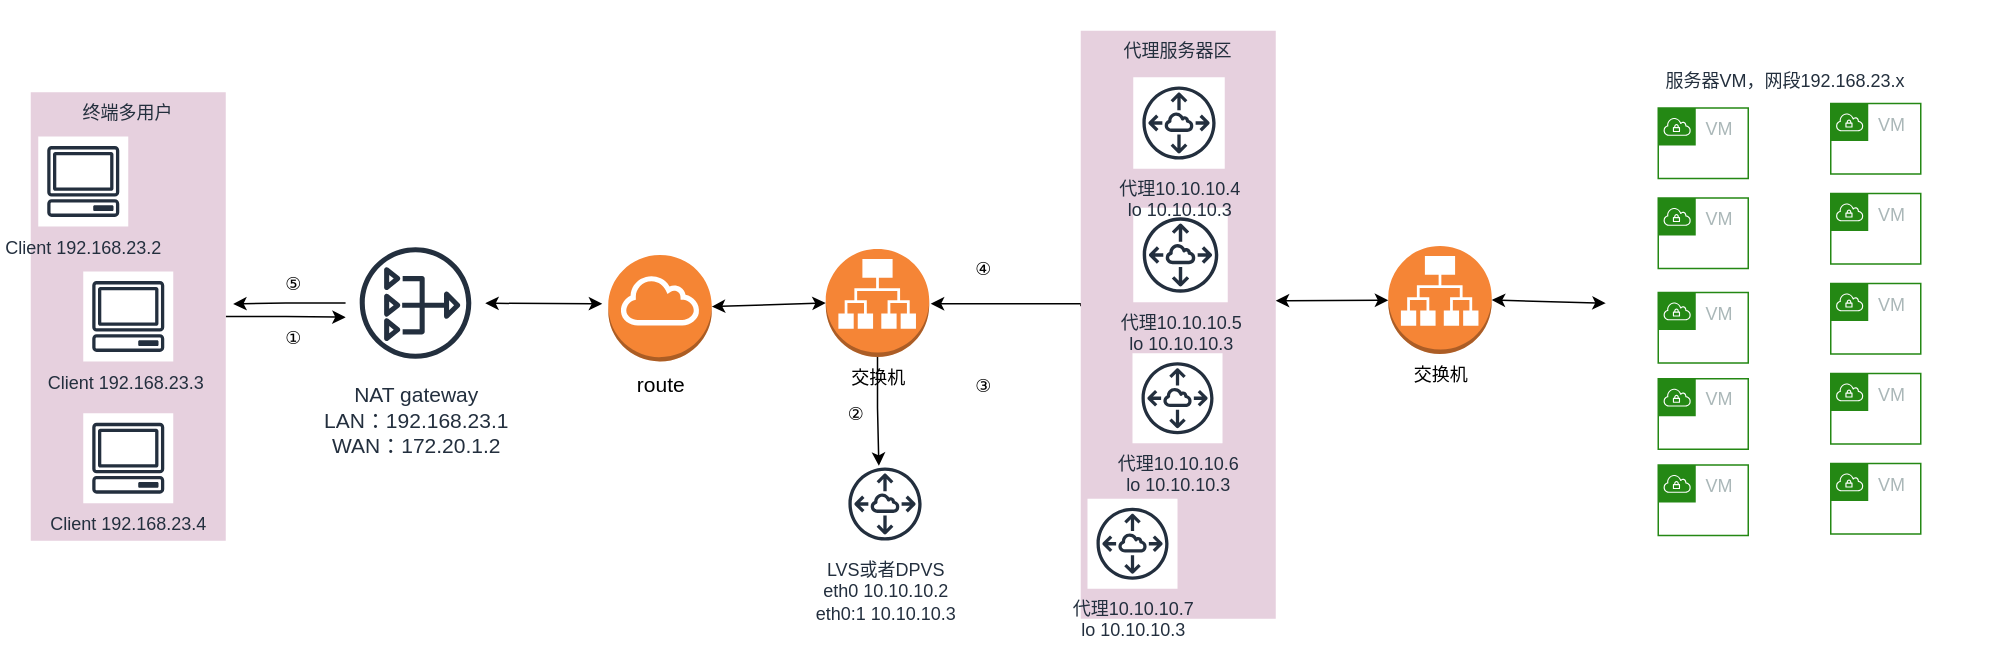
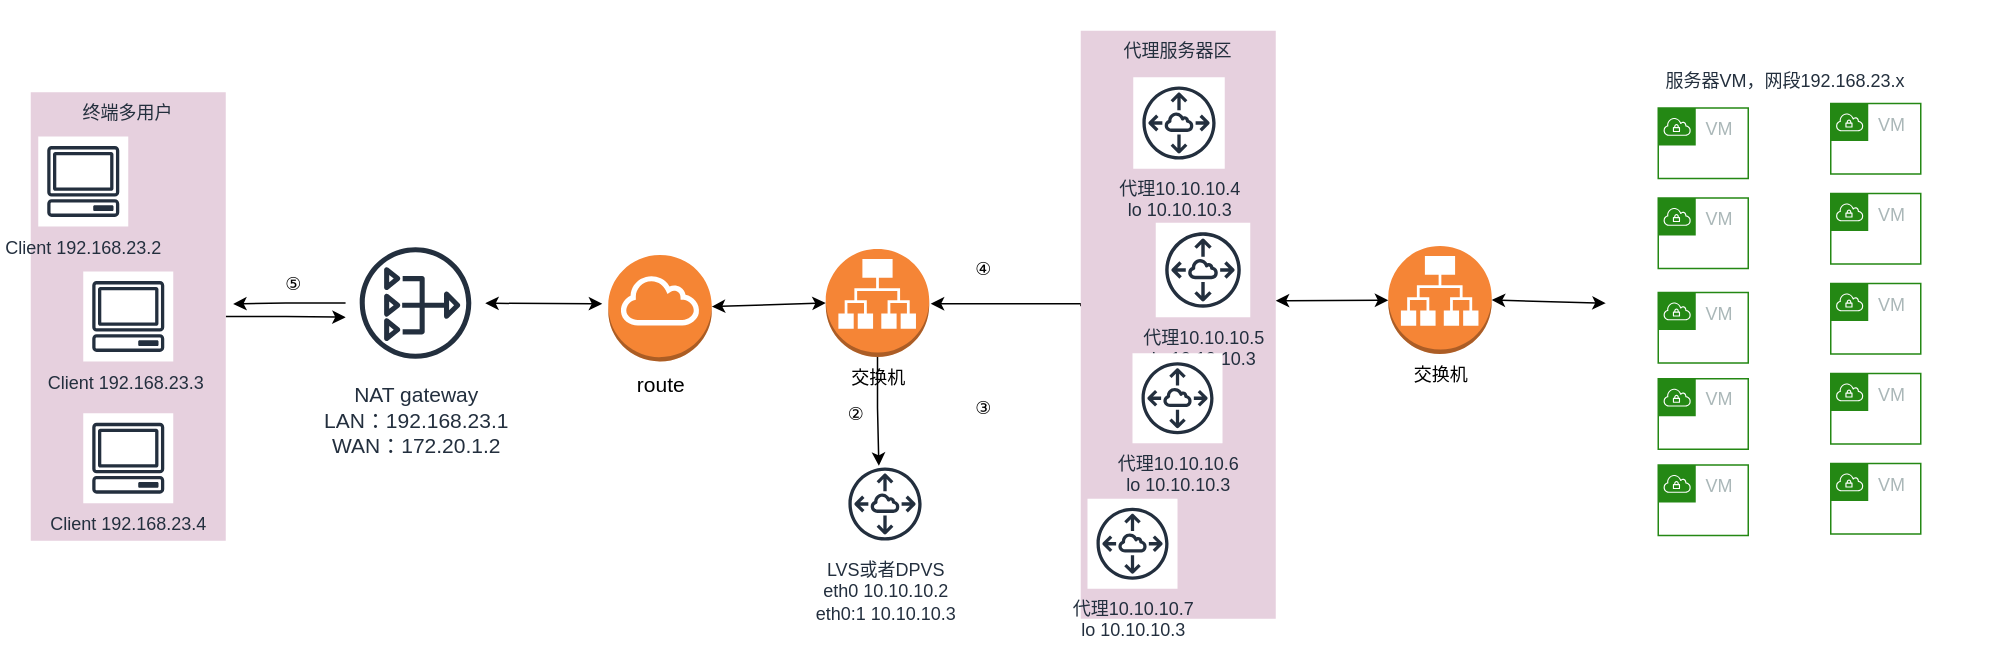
  <mxCell id="0" />
  <mxCell id="1" parent="0" />
  <mxCell id="2" value="服务器VM，网段192.168.23.x" style="fillColor=#ffffff;strokeColor=none;dashed=0;verticalAlign=top;fontStyle=0;fontColor=#232F3D;" vertex="1" parent="1"><mxGeometry x="1070" y="40" width="240" height="330" as="geometry" /></mxCell>
  <mxCell id="3" style="edgeStyle=orthogonalEdgeStyle;rounded=0;orthogonalLoop=1;jettySize=auto;html=1;exitX=1;exitY=0.5;exitDx=0;exitDy=0;entryX=0;entryY=0.602;entryDx=0;entryDy=0;entryPerimeter=0;" edge="1" parent="1" source="4" target="8"><mxGeometry relative="1" as="geometry" /></mxCell>
  <mxCell id="4" value="终端多用户" style="fillColor=#E6D0DE;strokeColor=none;dashed=0;verticalAlign=top;fontStyle=0;fontColor=#232F3D;" vertex="1" parent="1"><mxGeometry y="61" width="130" height="299" as="geometry" x="20" /></mxCell>
  <mxCell id="5" value="&lt;span style=&quot;font-size: 14px&quot;&gt;route&lt;/span&gt;" style="outlineConnect=0;dashed=0;verticalLabelPosition=bottom;verticalAlign=top;align=center;html=1;shape=mxgraph.aws3.internet_gateway;fillColor=#F58534;gradientColor=none;" vertex="1" parent="1"><mxGeometry x="405" y="169.5" width="69" height="71" as="geometry" /></mxCell>
  <mxCell id="6" value="Client 192.168.23.2" style="outlineConnect=0;fontColor=#232F3E;gradientColor=none;strokeColor=#232F3E;fillColor=#ffffff;dashed=0;verticalLabelPosition=bottom;verticalAlign=top;align=center;html=1;fontSize=12;fontStyle=0;aspect=fixed;shape=mxgraph.aws4.resourceIcon;resIcon=mxgraph.aws4.client;" vertex="1" parent="1"><mxGeometry x="25" y="90.5" width="60" height="60" as="geometry" /></mxCell>
  <mxCell id="7" style="edgeStyle=orthogonalEdgeStyle;rounded=0;orthogonalLoop=1;jettySize=auto;html=1;entryX=1.038;entryY=0.472;entryDx=0;entryDy=0;entryPerimeter=0;" edge="1" parent="1" source="8" target="4"><mxGeometry relative="1" as="geometry" /></mxCell>
  <mxCell id="8" value="&lt;font style=&quot;font-size: 14px&quot;&gt;NAT gateway&lt;br&gt;LAN：192.168.23.1&lt;br&gt;WAN：172.20.1.2&lt;br&gt;&lt;/font&gt;" style="outlineConnect=0;fontColor=#232F3E;gradientColor=none;strokeColor=#232F3E;fillColor=#ffffff;dashed=0;verticalLabelPosition=bottom;verticalAlign=top;align=center;html=1;fontSize=12;fontStyle=0;aspect=fixed;shape=mxgraph.aws4.resourceIcon;resIcon=mxgraph.aws4.nat_gateway;" vertex="1" parent="1"><mxGeometry x="230" y="155" width="93" height="93" as="geometry" /></mxCell>
  <mxCell id="9" value="Client 192.168.23.3&amp;nbsp;&lt;br&gt;" style="outlineConnect=0;fontColor=#232F3E;gradientColor=none;strokeColor=#232F3E;fillColor=#ffffff;dashed=0;verticalLabelPosition=bottom;verticalAlign=top;align=center;html=1;fontSize=12;fontStyle=0;aspect=fixed;shape=mxgraph.aws4.resourceIcon;resIcon=mxgraph.aws4.client;" vertex="1" parent="1"><mxGeometry x="55" y="180.5" width="60" height="60" as="geometry" /></mxCell>
  <mxCell id="10" value="Client 192.168.23.4" style="outlineConnect=0;fontColor=#232F3E;gradientColor=none;strokeColor=#232F3E;fillColor=#ffffff;dashed=0;verticalLabelPosition=bottom;verticalAlign=top;align=center;html=1;fontSize=12;fontStyle=0;aspect=fixed;shape=mxgraph.aws4.resourceIcon;resIcon=mxgraph.aws4.client;" vertex="1" parent="1"><mxGeometry x="55" y="275" width="60" height="60" as="geometry" /></mxCell>
  <mxCell id="11" style="edgeStyle=orthogonalEdgeStyle;rounded=0;orthogonalLoop=1;jettySize=auto;html=1;exitX=0.008;exitY=0.467;exitDx=0;exitDy=0;exitPerimeter=0;" edge="1" parent="1" source="12"><mxGeometry relative="1" as="geometry"><mxPoint x="620" y="202" as="targetPoint" /><Array as="points"><mxPoint x="720" y="203" /><mxPoint x="720" y="202" /></Array></mxGeometry></mxCell>
  <mxCell id="12" value="代理服务器区" style="fillColor=#e6d0de;strokeColor=none;dashed=0;verticalAlign=top;fontStyle=0;fontColor=#232F3D;" vertex="1" parent="1"><mxGeometry x="720" y="20" width="130" height="392" as="geometry" /></mxCell>
- <mxCell id="13" value="代理10.10.10.5&lt;br&gt;lo 10.10.10.3" style="outlineConnect=0;fontColor=#232F3E;gradientColor=none;strokeColor=#232F3E;fillColor=#ffffff;dashed=0;verticalLabelPosition=bottom;verticalAlign=top;align=center;html=1;fontSize=12;fontStyle=0;aspect=fixed;shape=mxgraph.aws4.resourceIcon;resIcon=mxgraph.aws4.peering;" vertex="1" parent="1"><mxGeometry x="755" y="138" width="63" height="63" as="geometry" /></mxCell>
+ <mxCell id="13" value="代理10.10.10.5&lt;br&gt;lo 10.10.10.3" style="outlineConnect=0;fontColor=#232F3E;gradientColor=none;strokeColor=#232F3E;fillColor=#ffffff;dashed=0;verticalLabelPosition=bottom;verticalAlign=top;align=center;html=1;fontSize=12;fontStyle=0;aspect=fixed;shape=mxgraph.aws4.resourceIcon;resIcon=mxgraph.aws4.peering;" vertex="1" parent="1"><mxGeometry x="770" y="148" width="63" height="63" as="geometry" /></mxCell>
  <mxCell id="14" value="代理10.10.10.6&lt;br&gt;lo 10.10.10.3" style="outlineConnect=0;fontColor=#232F3E;gradientColor=none;strokeColor=#232F3E;fillColor=#ffffff;dashed=0;verticalLabelPosition=bottom;verticalAlign=top;align=center;html=1;fontSize=12;fontStyle=0;aspect=fixed;shape=mxgraph.aws4.resourceIcon;resIcon=mxgraph.aws4.peering;" vertex="1" parent="1"><mxGeometry x="754.5" y="235" width="60" height="60" as="geometry" /></mxCell>
  <mxCell id="15" value="VM" style="points=[[0,0],[0.25,0],[0.5,0],[0.75,0],[1,0],[1,0.25],[1,0.5],[1,0.75],[1,1],[0.75,1],[0.5,1],[0.25,1],[0,1],[0,0.75],[0,0.5],[0,0.25]];outlineConnect=0;gradientColor=none;html=1;whiteSpace=wrap;fontSize=12;fontStyle=0;shape=mxgraph.aws4.group;grIcon=mxgraph.aws4.group_vpc;strokeColor=#248814;fillColor=none;verticalAlign=top;align=left;spacingLeft=30;fontColor=#AAB7B8;dashed=0;" vertex="1" parent="1"><mxGeometry x="1105" y="71.5" width="60" height="47" as="geometry" /></mxCell>
  <mxCell id="16" value="VM" style="points=[[0,0],[0.25,0],[0.5,0],[0.75,0],[1,0],[1,0.25],[1,0.5],[1,0.75],[1,1],[0.75,1],[0.5,1],[0.25,1],[0,1],[0,0.75],[0,0.5],[0,0.25]];outlineConnect=0;gradientColor=none;html=1;whiteSpace=wrap;fontSize=12;fontStyle=0;shape=mxgraph.aws4.group;grIcon=mxgraph.aws4.group_vpc;strokeColor=#248814;fillColor=none;verticalAlign=top;align=left;spacingLeft=30;fontColor=#AAB7B8;dashed=0;" vertex="1" parent="1"><mxGeometry x="1105" y="131.5" width="60" height="47" as="geometry" /></mxCell>
  <mxCell id="17" value="VM" style="points=[[0,0],[0.25,0],[0.5,0],[0.75,0],[1,0],[1,0.25],[1,0.5],[1,0.75],[1,1],[0.75,1],[0.5,1],[0.25,1],[0,1],[0,0.75],[0,0.5],[0,0.25]];outlineConnect=0;gradientColor=none;html=1;whiteSpace=wrap;fontSize=12;fontStyle=0;shape=mxgraph.aws4.group;grIcon=mxgraph.aws4.group_vpc;strokeColor=#248814;fillColor=none;verticalAlign=top;align=left;spacingLeft=30;fontColor=#AAB7B8;dashed=0;" vertex="1" parent="1"><mxGeometry x="1105" y="194.5" width="60" height="47" as="geometry" /></mxCell>
  <mxCell id="18" value="VM" style="points=[[0,0],[0.25,0],[0.5,0],[0.75,0],[1,0],[1,0.25],[1,0.5],[1,0.75],[1,1],[0.75,1],[0.5,1],[0.25,1],[0,1],[0,0.75],[0,0.5],[0,0.25]];outlineConnect=0;gradientColor=none;html=1;whiteSpace=wrap;fontSize=12;fontStyle=0;shape=mxgraph.aws4.group;grIcon=mxgraph.aws4.group_vpc;strokeColor=#248814;fillColor=none;verticalAlign=top;align=left;spacingLeft=30;fontColor=#AAB7B8;dashed=0;" vertex="1" parent="1"><mxGeometry x="1105" y="252" width="60" height="47" as="geometry" /></mxCell>
  <mxCell id="19" value="VM" style="points=[[0,0],[0.25,0],[0.5,0],[0.75,0],[1,0],[1,0.25],[1,0.5],[1,0.75],[1,1],[0.75,1],[0.5,1],[0.25,1],[0,1],[0,0.75],[0,0.5],[0,0.25]];outlineConnect=0;gradientColor=none;html=1;whiteSpace=wrap;fontSize=12;fontStyle=0;shape=mxgraph.aws4.group;grIcon=mxgraph.aws4.group_vpc;strokeColor=#248814;fillColor=none;verticalAlign=top;align=left;spacingLeft=30;fontColor=#AAB7B8;dashed=0;" vertex="1" parent="1"><mxGeometry x="1105" y="309.5" width="60" height="47" as="geometry" /></mxCell>
  <mxCell id="20" value="交换机" style="outlineConnect=0;dashed=0;verticalLabelPosition=bottom;verticalAlign=top;align=center;html=1;shape=mxgraph.aws3.application_load_balancer;fillColor=#F58536;gradientColor=none;" vertex="1" parent="1"><mxGeometry x="925" y="163.5" width="69" height="72" as="geometry" /></mxCell>
  <mxCell id="21" value="VM" style="points=[[0,0],[0.25,0],[0.5,0],[0.75,0],[1,0],[1,0.25],[1,0.5],[1,0.75],[1,1],[0.75,1],[0.5,1],[0.25,1],[0,1],[0,0.75],[0,0.5],[0,0.25]];outlineConnect=0;gradientColor=none;html=1;whiteSpace=wrap;fontSize=12;fontStyle=0;shape=mxgraph.aws4.group;grIcon=mxgraph.aws4.group_vpc;strokeColor=#248814;fillColor=none;verticalAlign=top;align=left;spacingLeft=30;fontColor=#AAB7B8;dashed=0;" vertex="1" parent="1"><mxGeometry x="1220" y="68.5" width="60" height="47" as="geometry" /></mxCell>
  <mxCell id="22" value="VM" style="points=[[0,0],[0.25,0],[0.5,0],[0.75,0],[1,0],[1,0.25],[1,0.5],[1,0.75],[1,1],[0.75,1],[0.5,1],[0.25,1],[0,1],[0,0.75],[0,0.5],[0,0.25]];outlineConnect=0;gradientColor=none;html=1;whiteSpace=wrap;fontSize=12;fontStyle=0;shape=mxgraph.aws4.group;grIcon=mxgraph.aws4.group_vpc;strokeColor=#248814;fillColor=none;verticalAlign=top;align=left;spacingLeft=30;fontColor=#AAB7B8;dashed=0;" vertex="1" parent="1"><mxGeometry x="1220" y="128.5" width="60" height="47" as="geometry" /></mxCell>
  <mxCell id="23" value="VM" style="points=[[0,0],[0.25,0],[0.5,0],[0.75,0],[1,0],[1,0.25],[1,0.5],[1,0.75],[1,1],[0.75,1],[0.5,1],[0.25,1],[0,1],[0,0.75],[0,0.5],[0,0.25]];outlineConnect=0;gradientColor=none;html=1;whiteSpace=wrap;fontSize=12;fontStyle=0;shape=mxgraph.aws4.group;grIcon=mxgraph.aws4.group_vpc;strokeColor=#248814;fillColor=none;verticalAlign=top;align=left;spacingLeft=30;fontColor=#AAB7B8;dashed=0;" vertex="1" parent="1"><mxGeometry x="1220" y="188.5" width="60" height="47" as="geometry" /></mxCell>
  <mxCell id="24" value="VM" style="points=[[0,0],[0.25,0],[0.5,0],[0.75,0],[1,0],[1,0.25],[1,0.5],[1,0.75],[1,1],[0.75,1],[0.5,1],[0.25,1],[0,1],[0,0.75],[0,0.5],[0,0.25]];outlineConnect=0;gradientColor=none;html=1;whiteSpace=wrap;fontSize=12;fontStyle=0;shape=mxgraph.aws4.group;grIcon=mxgraph.aws4.group_vpc;strokeColor=#248814;fillColor=none;verticalAlign=top;align=left;spacingLeft=30;fontColor=#AAB7B8;dashed=0;" vertex="1" parent="1"><mxGeometry x="1220" y="248.5" width="60" height="47" as="geometry" /></mxCell>
  <mxCell id="25" value="VM" style="points=[[0,0],[0.25,0],[0.5,0],[0.75,0],[1,0],[1,0.25],[1,0.5],[1,0.75],[1,1],[0.75,1],[0.5,1],[0.25,1],[0,1],[0,0.75],[0,0.5],[0,0.25]];outlineConnect=0;gradientColor=none;html=1;whiteSpace=wrap;fontSize=12;fontStyle=0;shape=mxgraph.aws4.group;grIcon=mxgraph.aws4.group_vpc;strokeColor=#248814;fillColor=none;verticalAlign=top;align=left;spacingLeft=30;fontColor=#AAB7B8;dashed=0;" vertex="1" parent="1"><mxGeometry x="1220" y="308.5" width="60" height="47" as="geometry" /></mxCell>
  <mxCell id="26" value="" style="endArrow=classic;startArrow=classic;html=1;" edge="1" parent="1" target="20"><mxGeometry width="50" height="50" relative="1" as="geometry"><mxPoint x="850" y="200" as="sourcePoint" /><mxPoint x="70" y="391" as="targetPoint" /></mxGeometry></mxCell>
  <mxCell id="27" value="" style="endArrow=classic;startArrow=classic;html=1;exitX=1;exitY=0.5;exitDx=0;exitDy=0;exitPerimeter=0;" edge="1" parent="1" source="20" target="2"><mxGeometry width="50" height="50" relative="1" as="geometry"><mxPoint y="441" as="sourcePoint" x="20" /><mxPoint x="70" y="391" as="targetPoint" /></mxGeometry></mxCell>
  <mxCell id="28" value="代理10.10.10.7&lt;br&gt;lo 10.10.10.3" style="outlineConnect=0;fontColor=#232F3E;gradientColor=none;strokeColor=#232F3E;fillColor=#ffffff;dashed=0;verticalLabelPosition=bottom;verticalAlign=top;align=center;html=1;fontSize=12;fontStyle=0;aspect=fixed;shape=mxgraph.aws4.resourceIcon;resIcon=mxgraph.aws4.peering;" vertex="1" parent="1"><mxGeometry x="724.5" y="332" width="60" height="60" as="geometry" /></mxCell>
  <mxCell id="29" value="代理10.10.10.4&lt;br&gt;lo 10.10.10.3" style="outlineConnect=0;fontColor=#232F3E;gradientColor=none;strokeColor=#232F3E;fillColor=#ffffff;dashed=0;verticalLabelPosition=bottom;verticalAlign=top;align=center;html=1;fontSize=12;fontStyle=0;aspect=fixed;shape=mxgraph.aws4.resourceIcon;resIcon=mxgraph.aws4.peering;" vertex="1" parent="1"><mxGeometry x="755" y="51" width="61" height="61" as="geometry" /></mxCell>
  <mxCell id="30" value="LVS或者DPVS&lt;br&gt;eth0 10.10.10.2&lt;br&gt;eth0:1 10.10.10.3" style="outlineConnect=0;fontColor=#232F3E;gradientColor=none;strokeColor=#232F3E;fillColor=#ffffff;dashed=0;verticalLabelPosition=bottom;verticalAlign=top;align=center;html=1;fontSize=12;fontStyle=0;aspect=fixed;shape=mxgraph.aws4.resourceIcon;resIcon=mxgraph.aws4.peering;" vertex="1" parent="1"><mxGeometry x="559" y="305" width="61" height="61" as="geometry" /></mxCell>
  <mxCell id="31" value="" style="endArrow=classic;startArrow=classic;html=1;" edge="1" parent="1" source="8"><mxGeometry width="50" height="50" relative="1" as="geometry"><mxPoint x="323" y="251.5" as="sourcePoint" /><mxPoint x="401" y="202" as="targetPoint" /></mxGeometry></mxCell>
- <mxCell id="32" value="①" style="text;html=1;resizable=0;autosize=1;align=center;verticalAlign=middle;points=[];fillColor=none;strokeColor=none;rounded=0;" vertex="1" parent="1"><mxGeometry x="180" y="215" width="30" height="20" as="geometry" /></mxCell>
  <mxCell id="33" value="②" style="text;html=1;resizable=0;autosize=1;align=center;verticalAlign=middle;points=[];fillColor=none;strokeColor=none;rounded=0;" vertex="1" parent="1"><mxGeometry x="554.5" y="265.5" width="30" height="20" as="geometry" /></mxCell>
- <mxCell id="34" value="③" style="text;html=1;resizable=0;autosize=1;align=center;verticalAlign=middle;points=[];fillColor=none;strokeColor=none;rounded=0;" vertex="1" parent="1"><mxGeometry x="640" y="247" width="30" height="20" as="geometry" /></mxCell>
+ <mxCell id="34" value="③" style="text;html=1;resizable=0;autosize=1;align=center;verticalAlign=middle;points=[];fillColor=none;strokeColor=none;rounded=0;" vertex="1" parent="1"><mxGeometry x="640" y="262" width="30" height="20" as="geometry" /></mxCell>
  <mxCell id="35" value="④" style="text;html=1;resizable=0;autosize=1;align=center;verticalAlign=middle;points=[];fillColor=none;strokeColor=none;rounded=0;" vertex="1" parent="1"><mxGeometry x="640" y="168.5" width="30" height="20" as="geometry" /></mxCell>
  <mxCell id="36" value="⑤" style="text;html=1;resizable=0;autosize=1;align=center;verticalAlign=middle;points=[];fillColor=none;strokeColor=none;rounded=0;" vertex="1" parent="1"><mxGeometry x="180" y="178.5" width="30" height="20" as="geometry" /></mxCell>
  <mxCell id="37" style="edgeStyle=orthogonalEdgeStyle;rounded=0;orthogonalLoop=1;jettySize=auto;html=1;exitX=0.5;exitY=1;exitDx=0;exitDy=0;exitPerimeter=0;entryX=0.433;entryY=0.083;entryDx=0;entryDy=0;entryPerimeter=0;" edge="1" parent="1" source="38" target="30"><mxGeometry relative="1" as="geometry" /></mxCell>
  <mxCell id="38" value="交换机" style="outlineConnect=0;dashed=0;verticalLabelPosition=bottom;verticalAlign=top;align=center;html=1;shape=mxgraph.aws3.application_load_balancer;fillColor=#F58536;gradientColor=none;" vertex="1" parent="1"><mxGeometry x="550" y="165.5" width="69" height="72" as="geometry" /></mxCell>
  <mxCell id="39" value="" style="endArrow=classic;startArrow=classic;html=1;entryX=0;entryY=0.5;entryDx=0;entryDy=0;entryPerimeter=0;" edge="1" parent="1" source="5" target="38"><mxGeometry width="50" height="50" relative="1" as="geometry"><mxPoint x="470" y="241" as="sourcePoint" /><mxPoint x="520" y="191" as="targetPoint" /></mxGeometry></mxCell>
